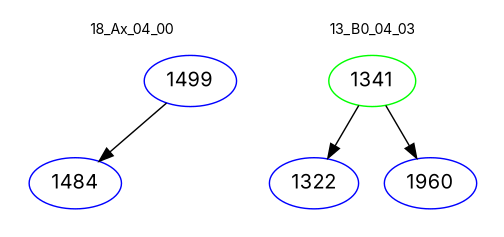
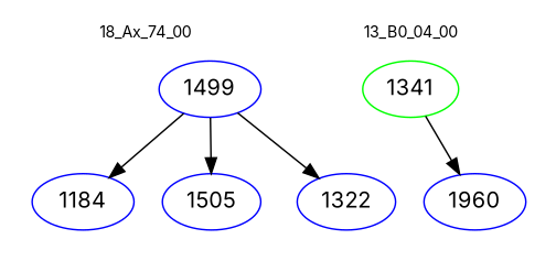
  digraph {
    fontname=Inter
    node [color=blue fontname=Inter]
    edge [color=black fontname=Inter]
    n1 [label=1499]
-   n2 [label=1484]
+   n2 [label=1184]
+   n3 [label=1505]
    n4 [color=green label=1341]
    n5 [label=1322]
    n6 [label=1960]
    subgraph cluster_1 {
      color=white
      fontsize=10
-     label="18_Ax_04_00"
+     label="18_Ax_74_00"
      n1
      n2
+     n3
    }
    subgraph cluster_2 {
      color=white
      fontsize=10
-     label="13_B0_04_03"
+     label="13_B0_04_00"
      n4
      n5
      n6
    }
    n1 -> n2
-   n4 -> n5
+   n1 -> n3
+   n1 -> n5
    n4 -> n6
  }
